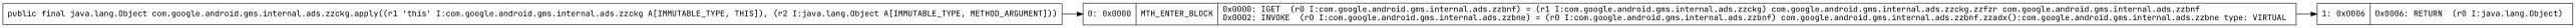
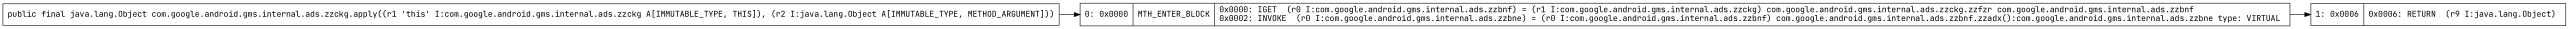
  digraph {
    rankdir=LR
    fontname="JetBrains Mono"
    node [shape=record fontname="JetBrains Mono"]
    edge [fontname="JetBrains Mono"]
    n1 [label="{0\:\ 0x0000|MTH_ENTER_BLOCK\l|0x0000: IGET  (r0 I:com.google.android.gms.internal.ads.zzbnf) = (r1 I:com.google.android.gms.internal.ads.zzckg) com.google.android.gms.internal.ads.zzckg.zzfzr com.google.android.gms.internal.ads.zzbnf \l0x0002: INVOKE  (r0 I:com.google.android.gms.internal.ads.zzbne) = (r0 I:com.google.android.gms.internal.ads.zzbnf) com.google.android.gms.internal.ads.zzbnf.zzadx():com.google.android.gms.internal.ads.zzbne type: VIRTUAL \l}"]
-   n2 [label="{1\:\ 0x0006|0x0006: RETURN  (r0 I:java.lang.Object) \l}"]
+   n2 [label="{1\:\ 0x0006|0x0006: RETURN  (r9 I:java.lang.Object) \l}"]
    n3 [label="{public final java.lang.Object com.google.android.gms.internal.ads.zzckg.apply((r1 'this' I:com.google.android.gms.internal.ads.zzckg A[IMMUTABLE_TYPE, THIS]), (r2 I:java.lang.Object A[IMMUTABLE_TYPE, METHOD_ARGUMENT])) }"]
    n1 -> n2
    n3 -> n1
  }
